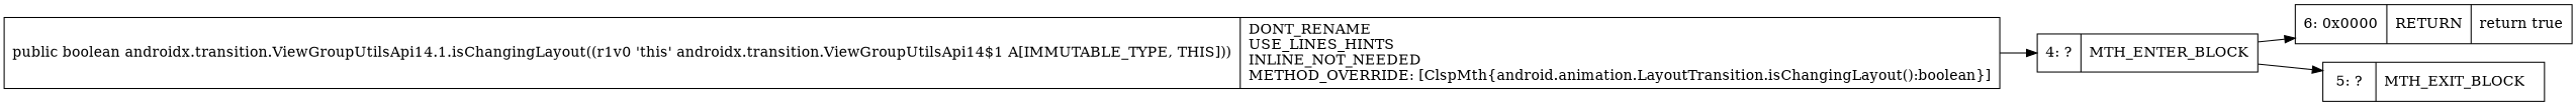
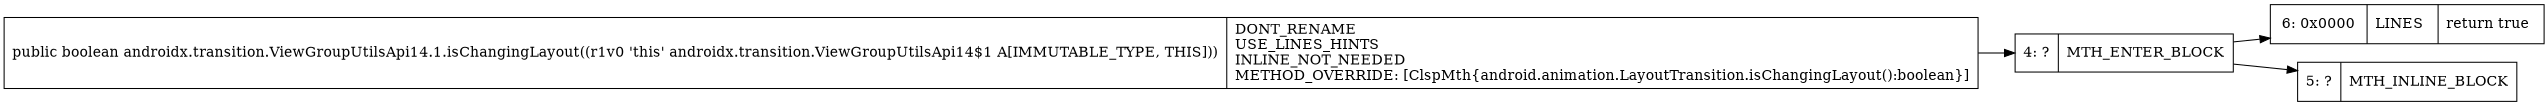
  digraph {
    rankdir=LR
    node [shape=record]
    n1 [label="{4\:\ ?|MTH_ENTER_BLOCK\l}"]
-   n2 [label="{6\:\ 0x0000|RETURN\l|return true\l}"]
-   n3 [label="{5\:\ ?|MTH_EXIT_BLOCK\l}"]
+   n2 [label="{6\:\ 0x0000|LINES\l|return true\l}"]
+   n3 [label="{5\:\ ?|MTH_INLINE_BLOCK\l}"]
    n4 [label="{public boolean androidx.transition.ViewGroupUtilsApi14.1.isChangingLayout((r1v0 'this' androidx.transition.ViewGroupUtilsApi14$1 A[IMMUTABLE_TYPE, THIS]))  | DONT_RENAME\lUSE_LINES_HINTS\lINLINE_NOT_NEEDED\lMETHOD_OVERRIDE: [ClspMth\{android.animation.LayoutTransition.isChangingLayout():boolean\}]\l}"]
    n1 -> n2
    n1 -> n3
    n4 -> n1
  }
